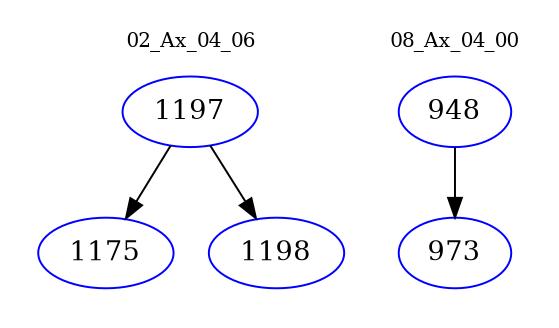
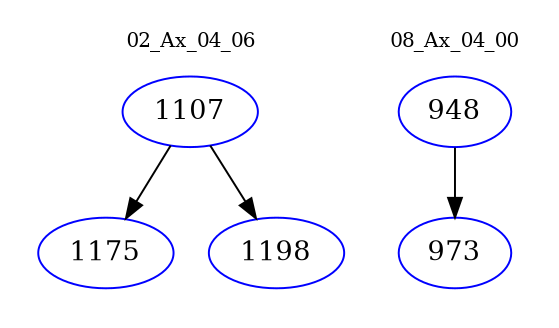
  digraph {
    node [color=blue]
    edge [color=black]
-   n1 [label=1197]
+   n1 [label=1107]
    n2 [label=1175]
    n3 [label=1198]
    n4 [label=948]
    n5 [label=973]
    subgraph cluster_1 {
      color=white
      fontsize=10
      label="02_Ax_04_06"
      n1
      n2
      n3
    }
    subgraph cluster_2 {
      color=white
      fontsize=10
      label="08_Ax_04_00"
      n4
      n5
    }
    n1 -> n2
    n1 -> n3
    n4 -> n5
  }
